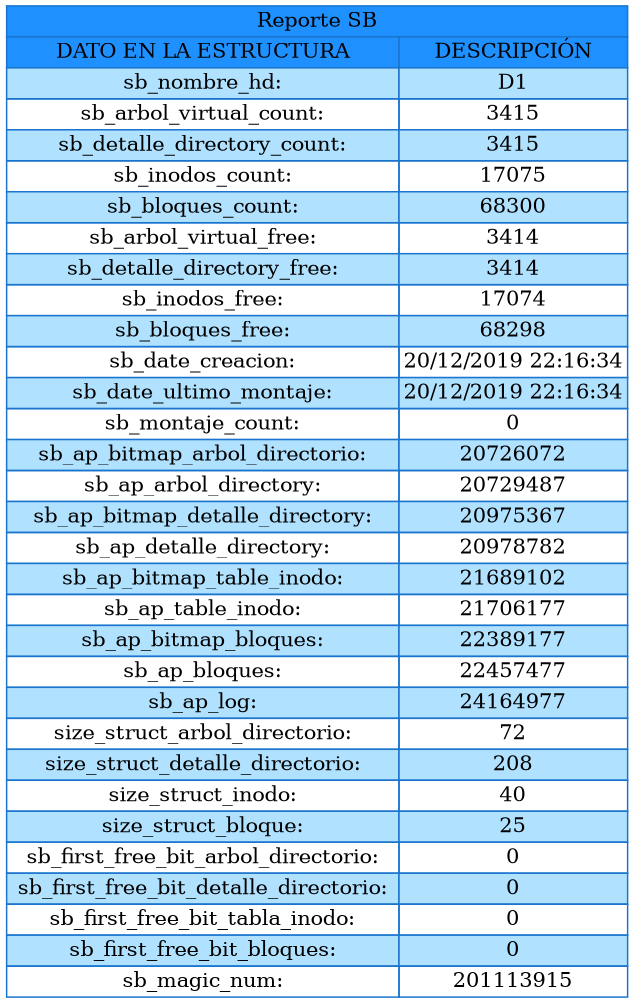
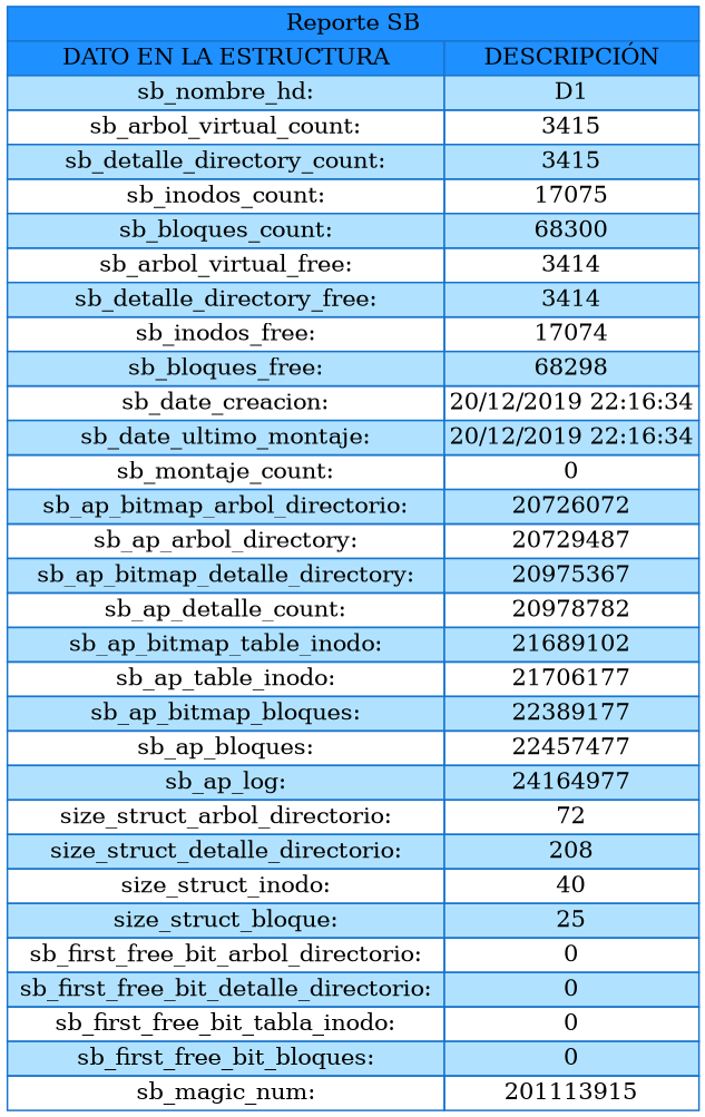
  digraph {
    nodesep=0.5
    rankdir=LR
    ranksep=2
-   n1 [label=< <table border="0" cellborder="1" color="dodgerblue3" cellspacing="0"> <tr> <td colspan="2" bgcolor="dodgerblue"> Reporte SB </td> </tr> <tr> <td bgcolor="dodgerblue"> DATO EN LA ESTRUCTURA </td><td  bgcolor="dodgerblue"> DESCRIPCIÓN </td> </tr><tr> <td bgcolor="lightskyblue1"> sb_nombre_hd: </td><td bgcolor="lightskyblue1">D1</td></tr> <tr> <td> sb_arbol_virtual_count: </td><td>3415</td></tr> <tr> <td bgcolor="lightskyblue1"> sb_detalle_directory_count: </td><td bgcolor="lightskyblue1">3415</td></tr> <tr> <td> sb_inodos_count: </td><td>17075</td></tr> <tr> <td bgcolor="lightskyblue1"> sb_bloques_count: </td><td bgcolor="lightskyblue1">68300</td></tr> <tr> <td> sb_arbol_virtual_free: </td><td>3414</td></tr> <tr> <td bgcolor="lightskyblue1"> sb_detalle_directory_free: </td><td bgcolor="lightskyblue1">3414</td></tr> <tr> <td> sb_inodos_free: </td><td>17074</td></tr> <tr> <td bgcolor="lightskyblue1"> sb_bloques_free: </td><td bgcolor="lightskyblue1">68298</td></tr> <tr> <td> sb_date_creacion: </td><td>20/12/2019 22:16:34</td></tr> <tr> <td bgcolor="lightskyblue1"> sb_date_ultimo_montaje: </td><td bgcolor="lightskyblue1">20/12/2019 22:16:34</td></tr> <tr> <td> sb_montaje_count: </td><td>0</td></tr> <tr> <td bgcolor="lightskyblue1"> sb_ap_bitmap_arbol_directorio: </td><td bgcolor="lightskyblue1">20726072</td></tr> <tr> <td> sb_ap_arbol_directory: </td><td>20729487</td></tr> <tr> <td bgcolor="lightskyblue1"> sb_ap_bitmap_detalle_directory: </td><td bgcolor="lightskyblue1">20975367</td></tr> <tr> <td> sb_ap_detalle_directory: </td><td>20978782</td></tr> <tr> <td bgcolor="lightskyblue1"> sb_ap_bitmap_table_inodo: </td><td bgcolor="lightskyblue1">21689102</td></tr> <tr> <td> sb_ap_table_inodo: </td><td>21706177</td></tr> <tr> <td bgcolor="lightskyblue1"> sb_ap_bitmap_bloques: </td><td bgcolor="lightskyblue1">22389177</td></tr> <tr> <td> sb_ap_bloques: </td><td>22457477</td></tr> <tr> <td bgcolor="lightskyblue1"> sb_ap_log: </td><td bgcolor="lightskyblue1">24164977</td></tr> <tr> <td> size_struct_arbol_directorio: </td><td>72</td></tr> <tr> <td bgcolor="lightskyblue1"> size_struct_detalle_directorio: </td><td bgcolor="lightskyblue1">208</td></tr> <tr> <td> size_struct_inodo: </td><td>40</td></tr> <tr> <td bgcolor="lightskyblue1"> size_struct_bloque: </td><td bgcolor="lightskyblue1">25</td></tr> <tr> <td> sb_first_free_bit_arbol_directorio: </td><td>0</td></tr> <tr> <td bgcolor="lightskyblue1"> sb_first_free_bit_detalle_directorio: </td><td bgcolor="lightskyblue1">0</td></tr> <tr> <td> sb_first_free_bit_tabla_inodo: </td><td>0</td></tr> <tr> <td bgcolor="lightskyblue1"> sb_first_free_bit_bloques: </td><td bgcolor="lightskyblue1">0</td></tr> <tr> <td> sb_magic_num: </td><td>201113915</td></tr> </table> > shape=plain]
+   n1 [label=< <table border="0" cellborder="1" color="dodgerblue3" cellspacing="0"> <tr> <td colspan="2" bgcolor="dodgerblue"> Reporte SB </td> </tr> <tr> <td bgcolor="dodgerblue"> DATO EN LA ESTRUCTURA </td><td  bgcolor="dodgerblue"> DESCRIPCIÓN </td> </tr><tr> <td bgcolor="lightskyblue1"> sb_nombre_hd: </td><td bgcolor="lightskyblue1">D1</td></tr> <tr> <td> sb_arbol_virtual_count: </td><td>3415</td></tr> <tr> <td bgcolor="lightskyblue1"> sb_detalle_directory_count: </td><td bgcolor="lightskyblue1">3415</td></tr> <tr> <td> sb_inodos_count: </td><td>17075</td></tr> <tr> <td bgcolor="lightskyblue1"> sb_bloques_count: </td><td bgcolor="lightskyblue1">68300</td></tr> <tr> <td> sb_arbol_virtual_free: </td><td>3414</td></tr> <tr> <td bgcolor="lightskyblue1"> sb_detalle_directory_free: </td><td bgcolor="lightskyblue1">3414</td></tr> <tr> <td> sb_inodos_free: </td><td>17074</td></tr> <tr> <td bgcolor="lightskyblue1"> sb_bloques_free: </td><td bgcolor="lightskyblue1">68298</td></tr> <tr> <td> sb_date_creacion: </td><td>20/12/2019 22:16:34</td></tr> <tr> <td bgcolor="lightskyblue1"> sb_date_ultimo_montaje: </td><td bgcolor="lightskyblue1">20/12/2019 22:16:34</td></tr> <tr> <td> sb_montaje_count: </td><td>0</td></tr> <tr> <td bgcolor="lightskyblue1"> sb_ap_bitmap_arbol_directorio: </td><td bgcolor="lightskyblue1">20726072</td></tr> <tr> <td> sb_ap_arbol_directory: </td><td>20729487</td></tr> <tr> <td bgcolor="lightskyblue1"> sb_ap_bitmap_detalle_directory: </td><td bgcolor="lightskyblue1">20975367</td></tr> <tr> <td> sb_ap_detalle_count: </td><td>20978782</td></tr> <tr> <td bgcolor="lightskyblue1"> sb_ap_bitmap_table_inodo: </td><td bgcolor="lightskyblue1">21689102</td></tr> <tr> <td> sb_ap_table_inodo: </td><td>21706177</td></tr> <tr> <td bgcolor="lightskyblue1"> sb_ap_bitmap_bloques: </td><td bgcolor="lightskyblue1">22389177</td></tr> <tr> <td> sb_ap_bloques: </td><td>22457477</td></tr> <tr> <td bgcolor="lightskyblue1"> sb_ap_log: </td><td bgcolor="lightskyblue1">24164977</td></tr> <tr> <td> size_struct_arbol_directorio: </td><td>72</td></tr> <tr> <td bgcolor="lightskyblue1"> size_struct_detalle_directorio: </td><td bgcolor="lightskyblue1">208</td></tr> <tr> <td> size_struct_inodo: </td><td>40</td></tr> <tr> <td bgcolor="lightskyblue1"> size_struct_bloque: </td><td bgcolor="lightskyblue1">25</td></tr> <tr> <td> sb_first_free_bit_arbol_directorio: </td><td>0</td></tr> <tr> <td bgcolor="lightskyblue1"> sb_first_free_bit_detalle_directorio: </td><td bgcolor="lightskyblue1">0</td></tr> <tr> <td> sb_first_free_bit_tabla_inodo: </td><td>0</td></tr> <tr> <td bgcolor="lightskyblue1"> sb_first_free_bit_bloques: </td><td bgcolor="lightskyblue1">0</td></tr> <tr> <td> sb_magic_num: </td><td>201113915</td></tr> </table> > shape=plain]
  }
